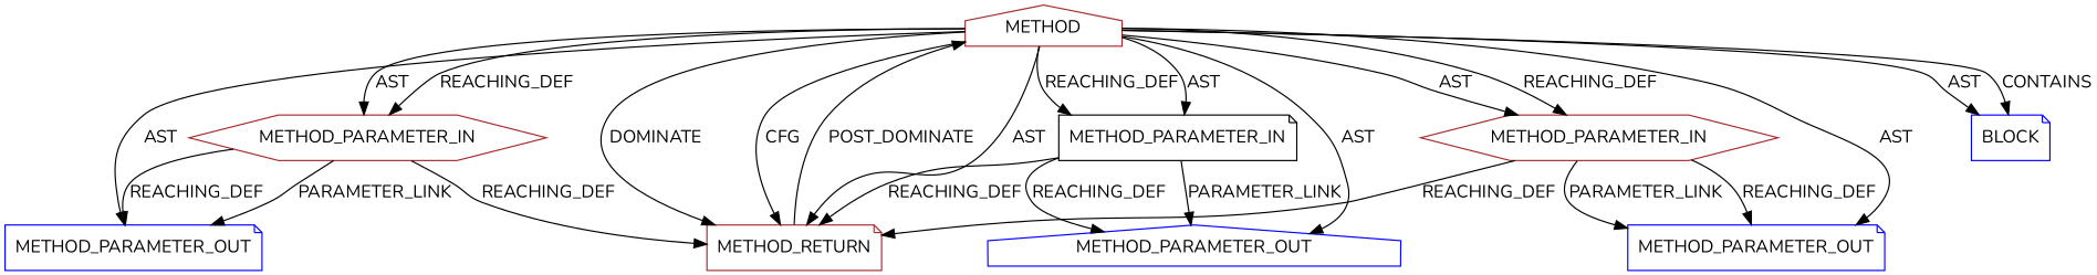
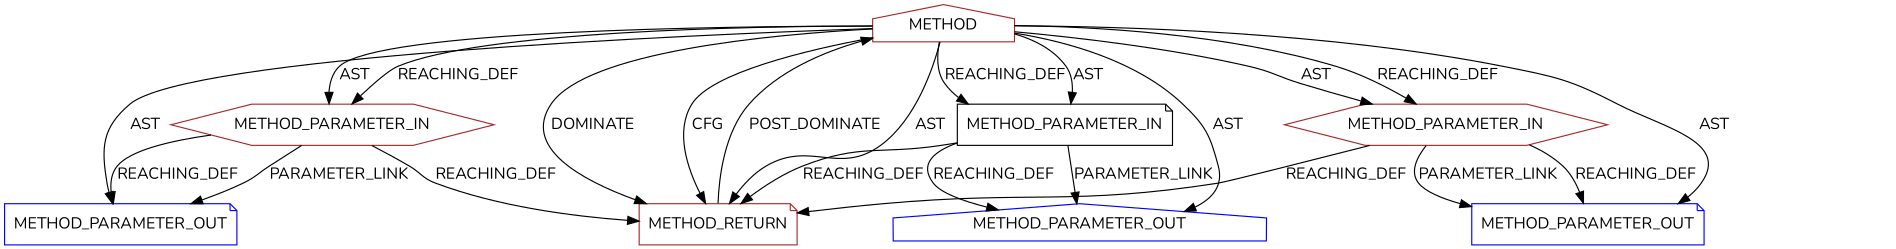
  digraph {
    fontname=Nunito
    node [CODE=p1 EVALUATION_STRATEGY=BY_VALUE IS_VARIADIC=false ORDER=1 TYPE_FULL_NAME=ANY color=blue fontname=Nunito shape=note]
    edge [fontname=Nunito]
    n1 [INDEX=1 NAME=p1 label=METHOD_PARAMETER_OUT shape=house]
    n2 [CODE=p2 INDEX=2 NAME=p2 ORDER=2 color=brown label=METHOD_PARAMETER_IN shape=hexagon]
    n3 [CODE=RET ORDER=2 color=brown label=METHOD_RETURN IS_VARIADIC=""]
    n4 [CODE=p2 INDEX=2 NAME=p2 ORDER=2 label=METHOD_PARAMETER_OUT]
    n5 [AST_PARENT_FULL_NAME="<global>" AST_PARENT_TYPE=NAMESPACE_BLOCK CODE="<empty>" FILENAME="<empty>" FULL_NAME=min_t IS_EXTERNAL=true NAME=min_t ORDER=0 color=brown label=METHOD shape=house EVALUATION_STRATEGY="" IS_VARIADIC="" TYPE_FULL_NAME=""]
    n6 [INDEX=1 NAME=p1 color=black label=METHOD_PARAMETER_IN]
    n7 [CODE=p3 INDEX=3 NAME=p3 ORDER=3 color=brown label=METHOD_PARAMETER_IN shape=hexagon]
    n8 [CODE=p3 INDEX=3 NAME=p3 ORDER=3 label=METHOD_PARAMETER_OUT]
-   n9 [ARGUMENT_INDEX=1 CODE="<empty>" label=BLOCK EVALUATION_STRATEGY="" IS_VARIADIC=""]
    n2 -> n3 [VARIABLE=p2 label=REACHING_DEF]
    n2 -> n4 [label=PARAMETER_LINK]
    n2 -> n4 [VARIABLE=p2 label=REACHING_DEF]
    n3 -> n5 [label=POST_DOMINATE]
    n5 -> n1 [label=AST]
    n5 -> n2 [label=AST]
    n5 -> n2 [label=REACHING_DEF]
    n5 -> n3 [label=DOMINATE]
    n5 -> n3 [label=CFG]
    n5 -> n3 [label=AST]
    n5 -> n4 [label=AST]
    n5 -> n6 [label=REACHING_DEF]
    n5 -> n6 [label=AST]
    n5 -> n7 [label=REACHING_DEF]
    n5 -> n7 [label=AST]
    n5 -> n8 [label=AST]
-   n5 -> n9 [label=CONTAINS]
-   n5 -> n9 [label=AST]
    n6 -> n1 [VARIABLE=p1 label=REACHING_DEF]
    n6 -> n1 [label=PARAMETER_LINK]
    n6 -> n3 [VARIABLE=p1 label=REACHING_DEF]
    n7 -> n3 [VARIABLE=p3 label=REACHING_DEF]
    n7 -> n8 [VARIABLE=p3 label=REACHING_DEF]
    n7 -> n8 [label=PARAMETER_LINK]
  }
